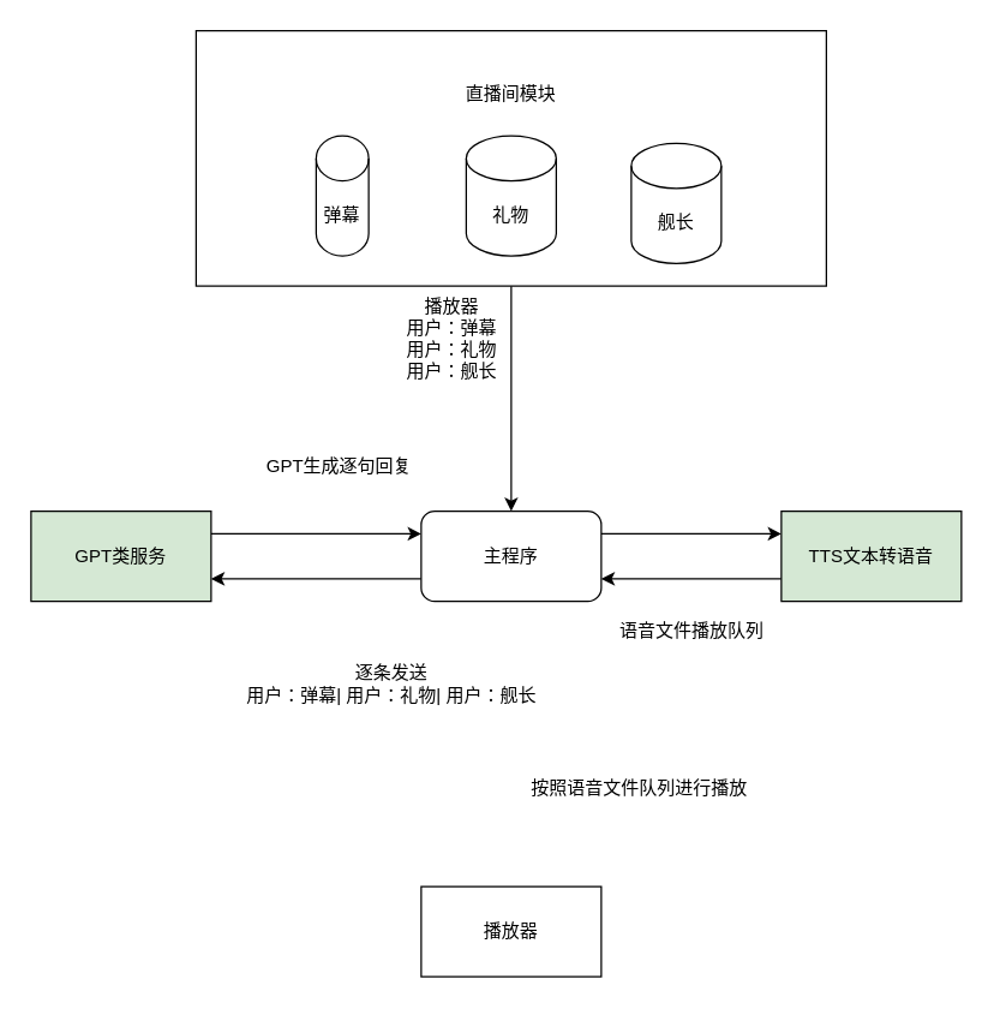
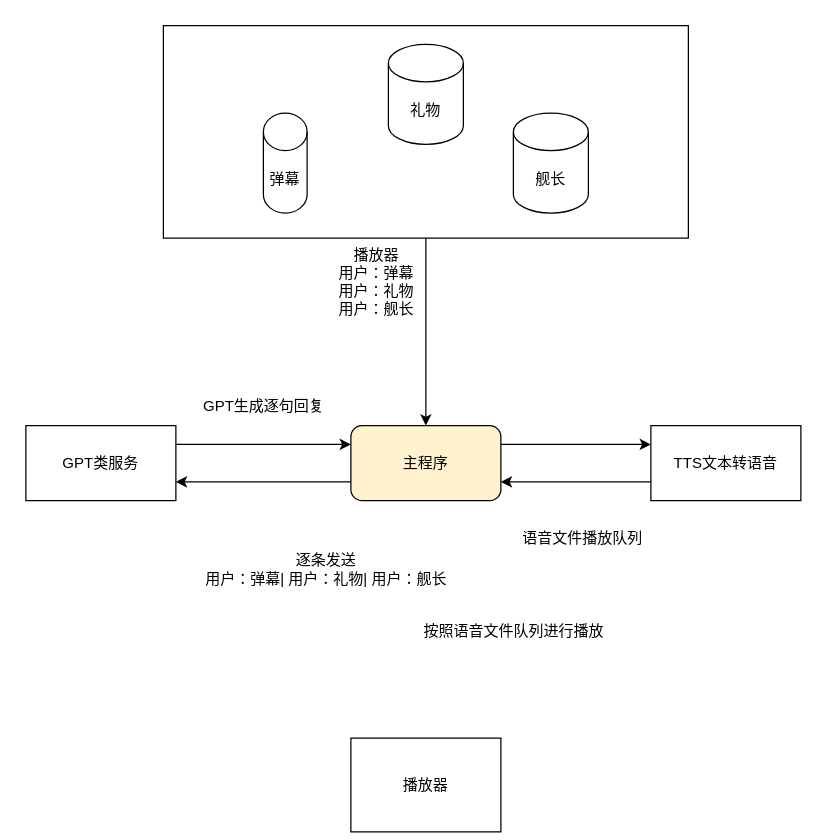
  <mxCell id="0" />
  <mxCell id="1" parent="0" />
  <mxCell id="2" style="edgeStyle=orthogonalEdgeStyle;rounded=0;orthogonalLoop=1;jettySize=auto;html=1;exitX=0.5;exitY=1;exitDx=0;exitDy=0;entryX=0.5;entryY=0;entryDx=0;entryDy=0;" edge="1" parent="1" source="3" target="6"><mxGeometry relative="1" as="geometry" /></mxCell>
  <mxCell id="3" value="直播间模块&lt;br&gt;&lt;br&gt;&lt;br&gt;&lt;br&gt;&lt;br&gt;&lt;br&gt;&lt;br&gt;" style="rounded=0;whiteSpace=wrap;html=1;" vertex="1" parent="1"><mxGeometry x="130" y="20" width="420" height="170" as="geometry" /></mxCell>
  <mxCell id="4" style="edgeStyle=orthogonalEdgeStyle;rounded=0;orthogonalLoop=1;jettySize=auto;html=1;exitX=0;exitY=0.75;exitDx=0;exitDy=0;entryX=1;entryY=0.75;entryDx=0;entryDy=0;" edge="1" parent="1" source="6" target="12"><mxGeometry relative="1" as="geometry" /></mxCell>
  <mxCell id="5" style="edgeStyle=orthogonalEdgeStyle;rounded=0;orthogonalLoop=1;jettySize=auto;html=1;exitX=1;exitY=0.25;exitDx=0;exitDy=0;entryX=0;entryY=0.25;entryDx=0;entryDy=0;" edge="1" parent="1" source="6" target="16"><mxGeometry relative="1" as="geometry" /></mxCell>
- <mxCell id="6" value="主程序" style="rounded=1;whiteSpace=wrap;html=1;" vertex="1" parent="1"><mxGeometry x="280" y="340" width="120" height="60" as="geometry" /></mxCell>
+ <mxCell id="6" value="主程序" style="rounded=1;whiteSpace=wrap;html=1;fillColor=#fff2cc;" vertex="1" parent="1"><mxGeometry x="280" y="340" width="120" height="60" as="geometry" /></mxCell>
  <mxCell id="7" value="弹幕" style="shape=cylinder3;whiteSpace=wrap;html=1;boundedLbl=1;backgroundOutline=1;size=15;" vertex="1" parent="1"><mxGeometry x="210" y="90" width="35" height="80" as="geometry" /></mxCell>
- <mxCell id="8" value="礼物" style="shape=cylinder3;whiteSpace=wrap;html=1;boundedLbl=1;backgroundOutline=1;size=15;" vertex="1" parent="1"><mxGeometry x="310" y="90" width="60" height="80" as="geometry" /></mxCell>
- <mxCell id="9" value="舰长" style="shape=cylinder3;whiteSpace=wrap;html=1;boundedLbl=1;backgroundOutline=1;size=15;" vertex="1" parent="1"><mxGeometry x="420" y="95" width="60" height="80" as="geometry" /></mxCell>
+ <mxCell id="8" value="礼物" style="shape=cylinder3;whiteSpace=wrap;html=1;boundedLbl=1;backgroundOutline=1;size=15;" vertex="1" parent="1"><mxGeometry x="310" y="35" width="60" height="80" as="geometry" /></mxCell>
+ <mxCell id="9" value="舰长" style="shape=cylinder3;whiteSpace=wrap;html=1;boundedLbl=1;backgroundOutline=1;size=15;" vertex="1" parent="1"><mxGeometry x="410" y="90" width="60" height="80" as="geometry" /></mxCell>
  <mxCell id="10" value="播放器&lt;br&gt;用户：弹幕&lt;br&gt;用户：礼物&lt;br&gt;用户：舰长" style="text;html=1;align=center;verticalAlign=middle;resizable=0;points=[];autosize=1;strokeColor=none;fillColor=none;" vertex="1" parent="1"><mxGeometry x="260" y="190" width="80" height="70" as="geometry" /></mxCell>
  <mxCell id="11" style="edgeStyle=orthogonalEdgeStyle;rounded=0;orthogonalLoop=1;jettySize=auto;html=1;exitX=1;exitY=0.25;exitDx=0;exitDy=0;entryX=0;entryY=0.25;entryDx=0;entryDy=0;" edge="1" parent="1" source="12" target="6"><mxGeometry relative="1" as="geometry" /></mxCell>
- <mxCell id="12" value="GPT类服务" style="rounded=0;whiteSpace=wrap;html=1;fillColor=#d5e8d4;" vertex="1" parent="1"><mxGeometry x="20" y="340" width="120" height="60" as="geometry" /></mxCell>
+ <mxCell id="12" value="GPT类服务" style="rounded=0;whiteSpace=wrap;html=1;" vertex="1" parent="1"><mxGeometry x="20" y="340" width="120" height="60" as="geometry" /></mxCell>
  <mxCell id="13" value="逐条发送&lt;br&gt;用户：弹幕| 用户：礼物| 用户：舰长" style="text;html=1;align=center;verticalAlign=middle;resizable=0;points=[];autosize=1;strokeColor=none;fillColor=none;" vertex="1" parent="1"><mxGeometry x="150" y="435" width="220" height="40" as="geometry" /></mxCell>
- <mxCell id="14" value="GPT生成逐句回复" style="text;html=1;align=center;verticalAlign=middle;resizable=0;points=[];autosize=1;strokeColor=none;fillColor=none;" vertex="1" parent="1"><mxGeometry x="165" y="295" width="120" height="30" as="geometry" /></mxCell>
+ <mxCell id="14" value="GPT生成逐句回复" style="text;html=1;align=center;verticalAlign=middle;resizable=0;points=[];autosize=1;strokeColor=none;fillColor=none;" vertex="1" parent="1"><mxGeometry x="150" y="310" width="120" height="30" as="geometry" /></mxCell>
  <mxCell id="15" style="edgeStyle=orthogonalEdgeStyle;rounded=0;orthogonalLoop=1;jettySize=auto;html=1;exitX=0;exitY=0.75;exitDx=0;exitDy=0;entryX=1;entryY=0.75;entryDx=0;entryDy=0;" edge="1" parent="1" source="16" target="6"><mxGeometry relative="1" as="geometry" /></mxCell>
- <mxCell id="16" value="TTS文本转语音" style="rounded=0;whiteSpace=wrap;html=1;fillColor=#d5e8d4;" vertex="1" parent="1"><mxGeometry x="520" y="340" width="120" height="60" as="geometry" /></mxCell>
- <mxCell id="17" value="语音文件播放队列" style="text;html=1;align=center;verticalAlign=middle;resizable=0;points=[];autosize=1;strokeColor=none;fillColor=none;" vertex="1" parent="1"><mxGeometry x="400" y="405" width="120" height="30" as="geometry" /></mxCell>
- <mxCell id="18" value="播放器" style="rounded=0;whiteSpace=wrap;html=1;" vertex="1" parent="1"><mxGeometry x="280" y="590" width="120" height="60" as="geometry" /></mxCell>
- <mxCell id="19" value="按照语音文件队列进行播放" style="text;html=1;align=center;verticalAlign=middle;resizable=0;points=[];autosize=1;strokeColor=none;fillColor=none;flipV=1;" vertex="1" parent="1"><mxGeometry x="340" y="510" width="170" height="30" as="geometry" /></mxCell>
+ <mxCell id="16" value="TTS文本转语音" style="rounded=0;whiteSpace=wrap;html=1;" vertex="1" parent="1"><mxGeometry x="520" y="340" width="120" height="60" as="geometry" /></mxCell>
+ <mxCell id="17" value="语音文件播放队列" style="text;html=1;align=center;verticalAlign=middle;resizable=0;points=[];autosize=1;strokeColor=none;fillColor=none;" vertex="1" parent="1"><mxGeometry x="405" y="415" width="120" height="30" as="geometry" /></mxCell>
+ <mxCell id="18" value="播放器" style="rounded=0;whiteSpace=wrap;html=1;" vertex="1" parent="1"><mxGeometry x="280" y="590" width="120" height="75" as="geometry" /></mxCell>
+ <mxCell id="19" value="按照语音文件队列进行播放" style="text;html=1;align=center;verticalAlign=middle;resizable=0;points=[];autosize=1;strokeColor=none;fillColor=none;flipV=1;" vertex="1" parent="1"><mxGeometry x="325" y="490" width="170" height="30" as="geometry" /></mxCell>
